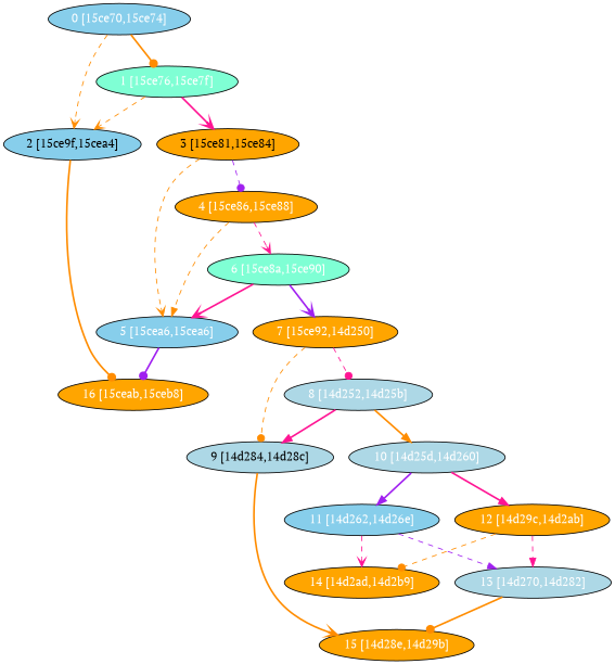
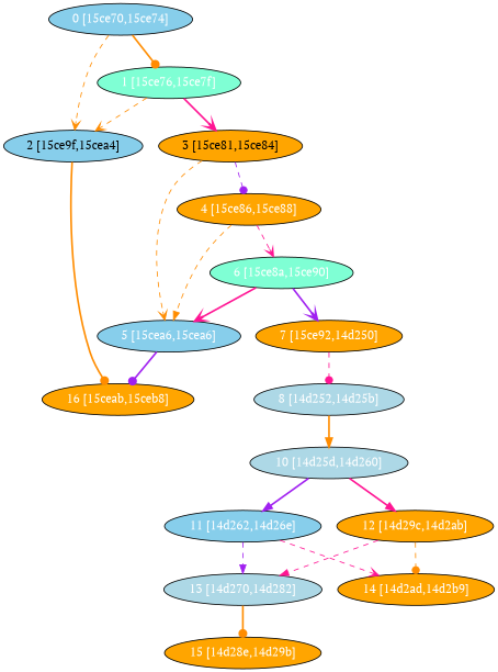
  digraph {
    fontname="PT Serif"
    node [fillcolor=orange fontcolor="#ffffff" shape=oval style=filled fontname="PT Serif"]
    edge [color=darkorange style=bold arrowhead=vee fontname="PT Serif"]
    n1 [fillcolor=skyblue label="0 [15ce70,15ce74]"]
    n2 [fillcolor=aquamarine label="1 [15ce76,15ce7f]"]
    n3 [fillcolor=skyblue fontcolor="#000000" label="2 [15ce9f,15cea4]"]
    n4 [fontcolor="#000000" label="3 [15ce81,15ce84]"]
    n5 [label="16 [15ceab,15ceb8]"]
    n6 [label="4 [15ce86,15ce88]"]
    n7 [fillcolor=skyblue label="5 [15cea6,15cea6]"]
    n8 [fillcolor=aquamarine label="6 [15ce8a,15ce90]"]
    n9 [label="7 [15ce92,14d250]"]
    n10 [fillcolor=lightblue label="8 [14d252,14d25b]"]
-   n11 [fillcolor=lightblue fontcolor="#000000" label="9 [14d284,14d28c]"]
    n12 [fillcolor=lightblue label="10 [14d25d,14d260]"]
    n13 [label="15 [14d28e,14d29b]"]
    n14 [fillcolor=skyblue label="11 [14d262,14d26e]"]
    n15 [label="12 [14d29c,14d2ab]"]
    n16 [fillcolor=lightblue label="13 [14d270,14d282]"]
    n17 [label="14 [14d2ad,14d2b9]"]
    n1 -> n2 [arrowhead=dot]
    n1 -> n3 [style=dashed]
    n2 -> n3 [style=dashed]
    n2 -> n4 [color=deeppink]
    n3 -> n5 [arrowhead=dot]
    n4 -> n6 [color=purple style=dashed arrowhead=dot]
    n4 -> n7 [style=dashed]
    n6 -> n7 [style=dashed arrowhead=normal]
    n6 -> n8 [color=deeppink style=dashed]
    n7 -> n5 [color=purple arrowhead=dot]
    n8 -> n7 [color=deeppink]
    n8 -> n9 [color=purple]
    n9 -> n10 [color=deeppink style=dashed arrowhead=dot]
-   n9 -> n11 [style=dashed arrowhead=dot]
-   n10 -> n11 [color=deeppink arrowhead=normal]
    n10 -> n12 [arrowhead=normal]
-   n11 -> n13
    n12 -> n14 [color=purple arrowhead=normal]
    n12 -> n15 [color=deeppink arrowhead=normal]
    n14 -> n16 [color=purple style=dashed arrowhead=normal]
    n14 -> n17 [color=deeppink style=dashed]
    n15 -> n16 [color=deeppink style=dashed arrowhead=normal]
    n15 -> n17 [style=dashed arrowhead=dot]
    n16 -> n13 [arrowhead=dot]
  }
